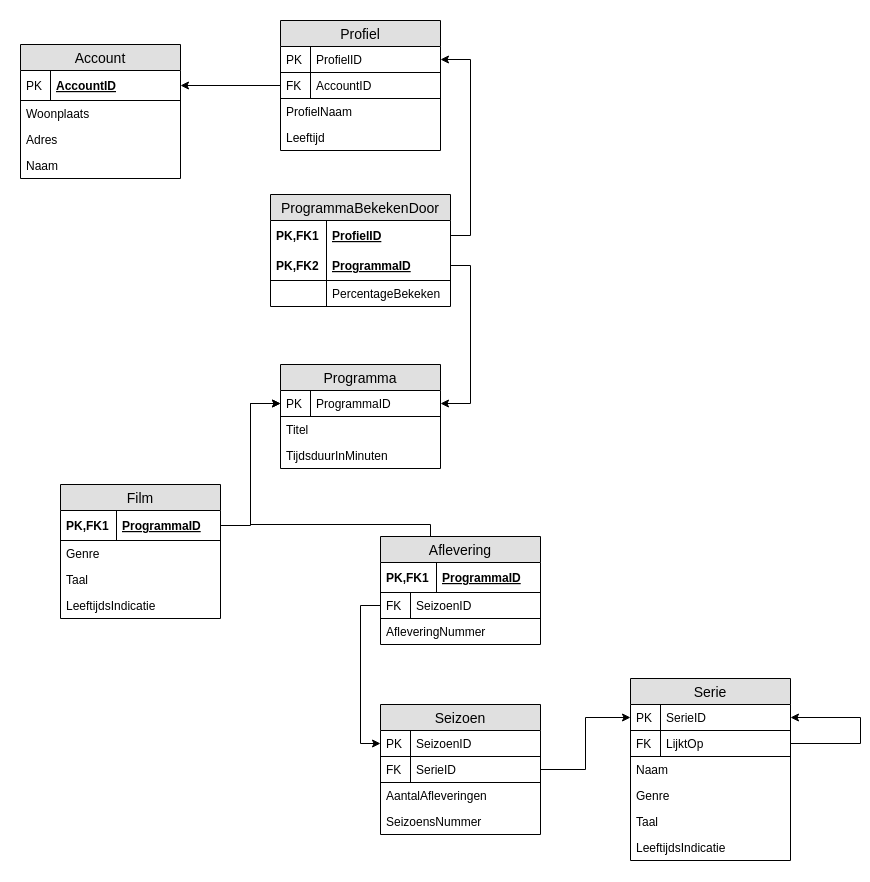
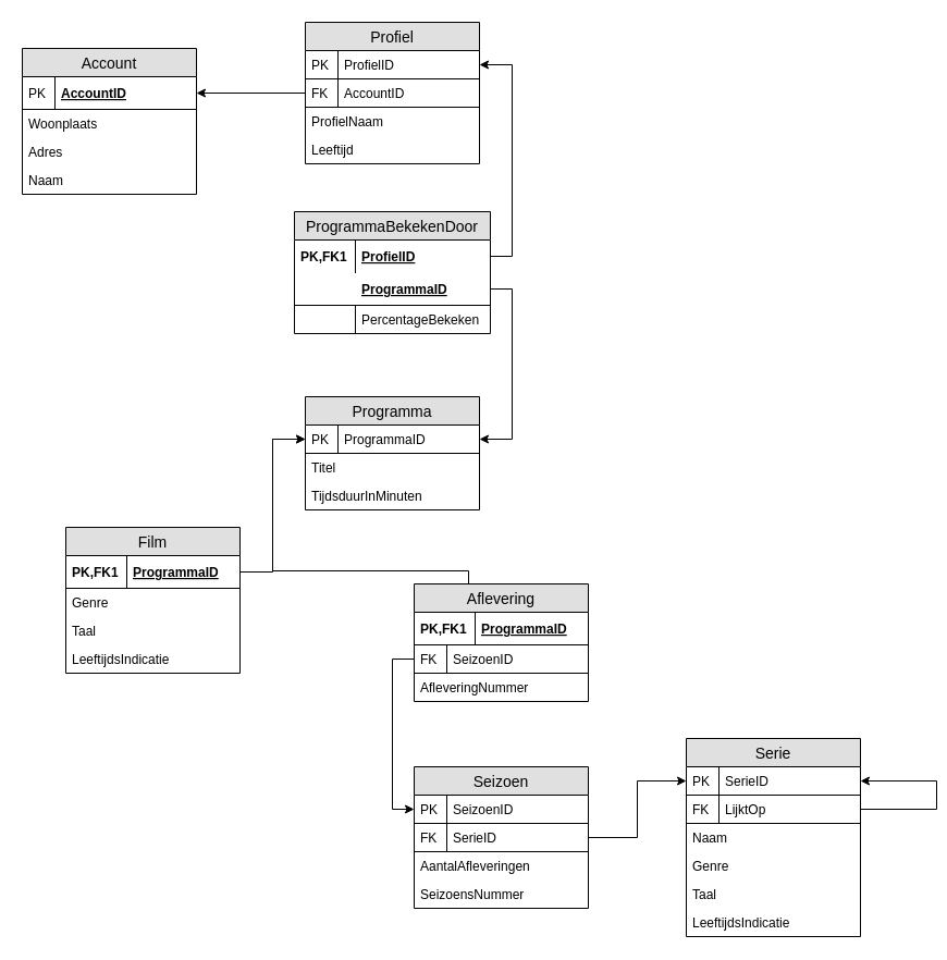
  <mxCell id="0" />
  <mxCell id="1" parent="0" />
  <mxCell id="2" value="Account" style="swimlane;fontStyle=0;childLayout=stackLayout;horizontal=1;startSize=26;fillColor=#e0e0e0;horizontalStack=0;resizeParent=1;resizeParentMax=0;resizeLast=0;collapsible=1;marginBottom=0;swimlaneFillColor=#ffffff;align=center;fontSize=14;" vertex="1" parent="1"><mxGeometry x="20" y="44" width="160" height="134" as="geometry" /></mxCell>
  <mxCell id="3" value="AccountID" style="shape=partialRectangle;top=0;left=0;right=0;bottom=1;align=left;verticalAlign=middle;fillColor=none;spacingLeft=34;spacingRight=4;overflow=hidden;rotatable=0;points=[[0,0.5],[1,0.5]];portConstraint=eastwest;dropTarget=0;fontStyle=5;fontSize=12;" vertex="1" parent="2"><mxGeometry y="26" width="160" height="30" as="geometry" /></mxCell>
  <mxCell id="4" value="PK" style="shape=partialRectangle;top=0;left=0;bottom=0;fillColor=none;align=left;verticalAlign=middle;spacingLeft=4;spacingRight=4;overflow=hidden;rotatable=0;points=[];portConstraint=eastwest;part=1;fontSize=12;" vertex="1" connectable="0" parent="3"><mxGeometry width="30" height="30" as="geometry" /></mxCell>
  <mxCell id="5" value="Woonplaats" style="text;strokeColor=none;fillColor=none;spacingLeft=4;spacingRight=4;overflow=hidden;rotatable=0;points=[[0,0.5],[1,0.5]];portConstraint=eastwest;fontSize=12;" vertex="1" parent="2"><mxGeometry y="56" width="160" height="26" as="geometry" /></mxCell>
  <mxCell id="6" value="Adres&#10;" style="text;strokeColor=none;fillColor=none;spacingLeft=4;spacingRight=4;overflow=hidden;rotatable=0;points=[[0,0.5],[1,0.5]];portConstraint=eastwest;fontSize=12;" vertex="1" parent="2"><mxGeometry y="82" width="160" height="26" as="geometry" /></mxCell>
  <mxCell id="7" value="Naam" style="text;strokeColor=none;fillColor=none;spacingLeft=4;spacingRight=4;overflow=hidden;rotatable=0;points=[[0,0.5],[1,0.5]];portConstraint=eastwest;fontSize=12;" vertex="1" parent="2"><mxGeometry y="108" width="160" height="26" as="geometry" /></mxCell>
  <mxCell id="8" style="edgeStyle=orthogonalEdgeStyle;rounded=0;orthogonalLoop=1;jettySize=auto;html=1;entryX=1;entryY=0.5;entryDx=0;entryDy=0;" edge="1" parent="1" source="9" target="3"><mxGeometry relative="1" as="geometry" /></mxCell>
  <mxCell id="9" value="Profiel" style="swimlane;fontStyle=0;childLayout=stackLayout;horizontal=1;startSize=26;fillColor=#e0e0e0;horizontalStack=0;resizeParent=1;resizeParentMax=0;resizeLast=0;collapsible=1;marginBottom=0;swimlaneFillColor=#ffffff;align=center;fontSize=14;" vertex="1" parent="1"><mxGeometry x="280" y="20" width="160" height="130" as="geometry" /></mxCell>
  <mxCell id="10" value="ProfielID" style="shape=partialRectangle;top=0;left=0;right=0;bottom=1;align=left;verticalAlign=top;fillColor=none;spacingLeft=34;spacingRight=4;overflow=hidden;rotatable=0;points=[[0,0.5],[1,0.5]];portConstraint=eastwest;dropTarget=0;fontSize=12;" vertex="1" parent="9"><mxGeometry y="26" width="160" height="26" as="geometry" /></mxCell>
  <mxCell id="11" value="PK" style="shape=partialRectangle;top=0;left=0;bottom=0;fillColor=none;align=left;verticalAlign=top;spacingLeft=4;spacingRight=4;overflow=hidden;rotatable=0;points=[];portConstraint=eastwest;part=1;fontSize=12;" vertex="1" connectable="0" parent="10"><mxGeometry width="30" height="26" as="geometry" /></mxCell>
  <mxCell id="12" value="AccountID" style="shape=partialRectangle;top=0;left=0;right=0;bottom=1;align=left;verticalAlign=top;fillColor=none;spacingLeft=34;spacingRight=4;overflow=hidden;rotatable=0;points=[[0,0.5],[1,0.5]];portConstraint=eastwest;dropTarget=0;fontSize=12;" vertex="1" parent="9"><mxGeometry y="52" width="160" height="26" as="geometry" /></mxCell>
  <mxCell id="13" value="FK" style="shape=partialRectangle;top=0;left=0;bottom=0;fillColor=none;align=left;verticalAlign=top;spacingLeft=4;spacingRight=4;overflow=hidden;rotatable=0;points=[];portConstraint=eastwest;part=1;fontSize=12;" vertex="1" connectable="0" parent="12"><mxGeometry width="30" height="26" as="geometry" /></mxCell>
  <mxCell id="14" value="ProfielNaam" style="text;strokeColor=none;fillColor=none;spacingLeft=4;spacingRight=4;overflow=hidden;rotatable=0;points=[[0,0.5],[1,0.5]];portConstraint=eastwest;fontSize=12;" vertex="1" parent="9"><mxGeometry y="78" width="160" height="26" as="geometry" /></mxCell>
  <mxCell id="15" value="Leeftijd" style="text;strokeColor=none;fillColor=none;spacingLeft=4;spacingRight=4;overflow=hidden;rotatable=0;points=[[0,0.5],[1,0.5]];portConstraint=eastwest;fontSize=12;" vertex="1" parent="9"><mxGeometry y="104" width="160" height="26" as="geometry" /></mxCell>
  <mxCell id="16" value="Programma" style="swimlane;fontStyle=0;childLayout=stackLayout;horizontal=1;startSize=26;fillColor=#e0e0e0;horizontalStack=0;resizeParent=1;resizeParentMax=0;resizeLast=0;collapsible=1;marginBottom=0;swimlaneFillColor=#ffffff;align=center;fontSize=14;" vertex="1" parent="1"><mxGeometry x="280" y="364" width="160" height="104" as="geometry"><mxRectangle x="410" y="290" width="70" height="26" as="alternateBounds" /></mxGeometry></mxCell>
  <mxCell id="17" value="ProgrammaID" style="shape=partialRectangle;top=0;left=0;right=0;bottom=1;align=left;verticalAlign=top;fillColor=none;spacingLeft=34;spacingRight=4;overflow=hidden;rotatable=0;points=[[0,0.5],[1,0.5]];portConstraint=eastwest;dropTarget=0;fontSize=12;" vertex="1" parent="16"><mxGeometry y="26" width="160" height="26" as="geometry" /></mxCell>
  <mxCell id="18" value="PK" style="shape=partialRectangle;top=0;left=0;bottom=0;fillColor=none;align=left;verticalAlign=top;spacingLeft=4;spacingRight=4;overflow=hidden;rotatable=0;points=[];portConstraint=eastwest;part=1;fontSize=12;" vertex="1" connectable="0" parent="17"><mxGeometry width="30" height="26" as="geometry" /></mxCell>
  <mxCell id="19" value="Titel" style="text;strokeColor=none;fillColor=none;spacingLeft=4;spacingRight=4;overflow=hidden;rotatable=0;points=[[0,0.5],[1,0.5]];portConstraint=eastwest;fontSize=12;" vertex="1" parent="16"><mxGeometry y="52" width="160" height="26" as="geometry" /></mxCell>
  <mxCell id="20" value="TijdsduurInMinuten" style="text;strokeColor=none;fillColor=none;spacingLeft=4;spacingRight=4;overflow=hidden;rotatable=0;points=[[0,0.5],[1,0.5]];portConstraint=eastwest;fontSize=12;" vertex="1" parent="16"><mxGeometry y="78" width="160" height="26" as="geometry" /></mxCell>
  <mxCell id="21" value="ProgrammaBekekenDoor" style="swimlane;fontStyle=0;childLayout=stackLayout;horizontal=1;startSize=26;fillColor=#e0e0e0;horizontalStack=0;resizeParent=1;resizeParentMax=0;resizeLast=0;collapsible=1;marginBottom=0;swimlaneFillColor=#ffffff;align=center;fontSize=14;" vertex="1" parent="1"><mxGeometry x="270" y="194" width="180" height="112" as="geometry" /></mxCell>
  <mxCell id="22" value="ProfielID" style="shape=partialRectangle;top=0;left=0;right=0;bottom=0;align=left;verticalAlign=middle;fillColor=none;spacingLeft=60;spacingRight=4;overflow=hidden;rotatable=0;points=[[0,0.5],[1,0.5]];portConstraint=eastwest;dropTarget=0;fontStyle=5;fontSize=12;" vertex="1" parent="21"><mxGeometry y="26" width="180" height="30" as="geometry" /></mxCell>
  <mxCell id="23" value="PK,FK1" style="shape=partialRectangle;fontStyle=1;top=0;left=0;bottom=0;fillColor=none;align=left;verticalAlign=middle;spacingLeft=4;spacingRight=4;overflow=hidden;rotatable=0;points=[];portConstraint=eastwest;part=1;fontSize=12;" vertex="1" connectable="0" parent="22"><mxGeometry width="56" height="30" as="geometry" /></mxCell>
  <mxCell id="24" value="ProgrammaID" style="shape=partialRectangle;top=0;left=0;right=0;bottom=1;align=left;verticalAlign=middle;fillColor=none;spacingLeft=60;spacingRight=4;overflow=hidden;rotatable=0;points=[[0,0.5],[1,0.5]];portConstraint=eastwest;dropTarget=0;fontStyle=5;fontSize=12;" vertex="1" parent="21"><mxGeometry y="56" width="180" height="30" as="geometry" /></mxCell>
- <mxCell id="25" value="PK,FK2" style="shape=partialRectangle;fontStyle=1;top=0;left=0;bottom=0;fillColor=none;align=left;verticalAlign=middle;spacingLeft=4;spacingRight=4;overflow=hidden;rotatable=0;points=[];portConstraint=eastwest;part=1;fontSize=12;" vertex="1" connectable="0" parent="24"><mxGeometry width="56" height="30" as="geometry" /></mxCell>
  <mxCell id="26" value="PercentageBekeken" style="shape=partialRectangle;top=0;left=0;right=0;bottom=0;align=left;verticalAlign=top;fillColor=none;spacingLeft=60;spacingRight=4;overflow=hidden;rotatable=0;points=[[0,0.5],[1,0.5]];portConstraint=eastwest;dropTarget=0;fontSize=12;" vertex="1" parent="21"><mxGeometry y="86" width="180" height="26" as="geometry" /></mxCell>
  <mxCell id="27" value="" style="shape=partialRectangle;top=0;left=0;bottom=0;fillColor=none;align=left;verticalAlign=top;spacingLeft=4;spacingRight=4;overflow=hidden;rotatable=0;points=[];portConstraint=eastwest;part=1;fontSize=12;" vertex="1" connectable="0" parent="26"><mxGeometry width="56" height="26" as="geometry" /></mxCell>
  <mxCell id="28" style="edgeStyle=orthogonalEdgeStyle;rounded=0;orthogonalLoop=1;jettySize=auto;html=1;entryX=1;entryY=0.5;entryDx=0;entryDy=0;exitX=1;exitY=0.5;exitDx=0;exitDy=0;" edge="1" parent="1" source="22" target="10"><mxGeometry relative="1" as="geometry" /></mxCell>
  <mxCell id="29" style="edgeStyle=orthogonalEdgeStyle;rounded=0;orthogonalLoop=1;jettySize=auto;html=1;entryX=1;entryY=0.5;entryDx=0;entryDy=0;exitX=1;exitY=0.5;exitDx=0;exitDy=0;" edge="1" parent="1" source="24" target="17"><mxGeometry relative="1" as="geometry" /></mxCell>
  <mxCell id="30" value="Film" style="swimlane;fontStyle=0;childLayout=stackLayout;horizontal=1;startSize=26;fillColor=#e0e0e0;horizontalStack=0;resizeParent=1;resizeParentMax=0;resizeLast=0;collapsible=1;marginBottom=0;swimlaneFillColor=#ffffff;align=center;fontSize=14;" vertex="1" parent="1"><mxGeometry x="60" y="484" width="160" height="134" as="geometry" /></mxCell>
  <mxCell id="31" value="ProgrammaID" style="shape=partialRectangle;top=0;left=0;right=0;bottom=1;align=left;verticalAlign=middle;fillColor=none;spacingLeft=60;spacingRight=4;overflow=hidden;rotatable=0;points=[[0,0.5],[1,0.5]];portConstraint=eastwest;dropTarget=0;fontStyle=5;fontSize=12;" vertex="1" parent="30"><mxGeometry y="26" width="160" height="30" as="geometry" /></mxCell>
  <mxCell id="32" value="PK,FK1" style="shape=partialRectangle;fontStyle=1;top=0;left=0;bottom=0;fillColor=none;align=left;verticalAlign=middle;spacingLeft=4;spacingRight=4;overflow=hidden;rotatable=0;points=[];portConstraint=eastwest;part=1;fontSize=12;" vertex="1" connectable="0" parent="31"><mxGeometry width="56" height="30" as="geometry" /></mxCell>
  <mxCell id="33" value="Genre" style="text;strokeColor=none;fillColor=none;spacingLeft=4;spacingRight=4;overflow=hidden;rotatable=0;points=[[0,0.5],[1,0.5]];portConstraint=eastwest;fontSize=12;" vertex="1" parent="30"><mxGeometry y="56" width="160" height="26" as="geometry" /></mxCell>
  <mxCell id="34" value="Taal" style="text;strokeColor=none;fillColor=none;spacingLeft=4;spacingRight=4;overflow=hidden;rotatable=0;points=[[0,0.5],[1,0.5]];portConstraint=eastwest;fontSize=12;" vertex="1" parent="30"><mxGeometry y="82" width="160" height="26" as="geometry" /></mxCell>
  <mxCell id="35" value="LeeftijdsIndicatie" style="text;strokeColor=none;fillColor=none;spacingLeft=4;spacingRight=4;overflow=hidden;rotatable=0;points=[[0,0.5],[1,0.5]];portConstraint=eastwest;fontSize=12;" vertex="1" parent="30"><mxGeometry y="108" width="160" height="26" as="geometry" /></mxCell>
  <mxCell id="36" style="edgeStyle=orthogonalEdgeStyle;rounded=0;orthogonalLoop=1;jettySize=auto;html=1;entryX=0;entryY=0.5;entryDx=0;entryDy=0;" edge="1" parent="1" source="31" target="17"><mxGeometry relative="1" as="geometry" /></mxCell>
  <mxCell id="37" style="edgeStyle=orthogonalEdgeStyle;rounded=0;orthogonalLoop=1;jettySize=auto;html=1;entryX=0;entryY=0.5;entryDx=0;entryDy=0;" edge="1" parent="1" source="38" target="17"><mxGeometry relative="1" as="geometry"><Array as="points"><mxPoint x="430" y="524" /><mxPoint x="250" y="524" /><mxPoint x="250" y="403" /></Array></mxGeometry></mxCell>
  <mxCell id="38" value="Aflevering" style="swimlane;fontStyle=0;childLayout=stackLayout;horizontal=1;startSize=26;fillColor=#e0e0e0;horizontalStack=0;resizeParent=1;resizeParentMax=0;resizeLast=0;collapsible=1;marginBottom=0;swimlaneFillColor=#ffffff;align=center;fontSize=14;" vertex="1" parent="1"><mxGeometry x="380" y="536" width="160" height="108" as="geometry" /></mxCell>
  <mxCell id="39" value="ProgrammaID" style="shape=partialRectangle;top=0;left=0;right=0;bottom=1;align=left;verticalAlign=middle;fillColor=none;spacingLeft=60;spacingRight=4;overflow=hidden;rotatable=0;points=[[0,0.5],[1,0.5]];portConstraint=eastwest;dropTarget=0;fontStyle=5;fontSize=12;" vertex="1" parent="38"><mxGeometry y="26" width="160" height="30" as="geometry" /></mxCell>
  <mxCell id="40" value="PK,FK1" style="shape=partialRectangle;fontStyle=1;top=0;left=0;bottom=0;fillColor=none;align=left;verticalAlign=middle;spacingLeft=4;spacingRight=4;overflow=hidden;rotatable=0;points=[];portConstraint=eastwest;part=1;fontSize=12;" vertex="1" connectable="0" parent="39"><mxGeometry width="56" height="30" as="geometry" /></mxCell>
  <mxCell id="41" value="SeizoenID" style="shape=partialRectangle;top=0;left=0;right=0;bottom=1;align=left;verticalAlign=top;fillColor=none;spacingLeft=34;spacingRight=4;overflow=hidden;rotatable=0;points=[[0,0.5],[1,0.5]];portConstraint=eastwest;dropTarget=0;fontSize=12;" vertex="1" parent="38"><mxGeometry y="56" width="160" height="26" as="geometry" /></mxCell>
  <mxCell id="42" value="FK" style="shape=partialRectangle;top=0;left=0;bottom=0;fillColor=none;align=left;verticalAlign=top;spacingLeft=4;spacingRight=4;overflow=hidden;rotatable=0;points=[];portConstraint=eastwest;part=1;fontSize=12;" vertex="1" connectable="0" parent="41"><mxGeometry width="30" height="26" as="geometry" /></mxCell>
  <mxCell id="43" value="AfleveringNummer" style="text;strokeColor=none;fillColor=none;spacingLeft=4;spacingRight=4;overflow=hidden;rotatable=0;points=[[0,0.5],[1,0.5]];portConstraint=eastwest;fontSize=12;" vertex="1" parent="38"><mxGeometry y="82" width="160" height="26" as="geometry" /></mxCell>
  <mxCell id="44" value="Seizoen" style="swimlane;fontStyle=0;childLayout=stackLayout;horizontal=1;startSize=26;fillColor=#e0e0e0;horizontalStack=0;resizeParent=1;resizeParentMax=0;resizeLast=0;collapsible=1;marginBottom=0;swimlaneFillColor=#ffffff;align=center;fontSize=14;" vertex="1" parent="1"><mxGeometry x="380" y="704" width="160" height="130" as="geometry" /></mxCell>
  <mxCell id="45" value="SeizoenID" style="shape=partialRectangle;top=0;left=0;right=0;bottom=1;align=left;verticalAlign=top;fillColor=none;spacingLeft=34;spacingRight=4;overflow=hidden;rotatable=0;points=[[0,0.5],[1,0.5]];portConstraint=eastwest;dropTarget=0;fontSize=12;" vertex="1" parent="44"><mxGeometry y="26" width="160" height="26" as="geometry" /></mxCell>
  <mxCell id="46" value="PK" style="shape=partialRectangle;top=0;left=0;bottom=0;fillColor=none;align=left;verticalAlign=top;spacingLeft=4;spacingRight=4;overflow=hidden;rotatable=0;points=[];portConstraint=eastwest;part=1;fontSize=12;" vertex="1" connectable="0" parent="45"><mxGeometry width="30" height="26" as="geometry" /></mxCell>
  <mxCell id="47" value="SerieID" style="shape=partialRectangle;top=0;left=0;right=0;bottom=1;align=left;verticalAlign=top;fillColor=none;spacingLeft=34;spacingRight=4;overflow=hidden;rotatable=0;points=[[0,0.5],[1,0.5]];portConstraint=eastwest;dropTarget=0;fontSize=12;" vertex="1" parent="44"><mxGeometry y="52" width="160" height="26" as="geometry" /></mxCell>
  <mxCell id="48" value="FK" style="shape=partialRectangle;top=0;left=0;bottom=0;fillColor=none;align=left;verticalAlign=top;spacingLeft=4;spacingRight=4;overflow=hidden;rotatable=0;points=[];portConstraint=eastwest;part=1;fontSize=12;" vertex="1" connectable="0" parent="47"><mxGeometry width="30" height="26" as="geometry" /></mxCell>
  <mxCell id="49" value="AantalAfleveringen" style="text;strokeColor=none;fillColor=none;spacingLeft=4;spacingRight=4;overflow=hidden;rotatable=0;points=[[0,0.5],[1,0.5]];portConstraint=eastwest;fontSize=12;" vertex="1" parent="44"><mxGeometry y="78" width="160" height="26" as="geometry" /></mxCell>
  <mxCell id="50" value="SeizoensNummer" style="text;strokeColor=none;fillColor=none;spacingLeft=4;spacingRight=4;overflow=hidden;rotatable=0;points=[[0,0.5],[1,0.5]];portConstraint=eastwest;fontSize=12;" vertex="1" parent="44"><mxGeometry y="104" width="160" height="26" as="geometry" /></mxCell>
  <mxCell id="51" style="edgeStyle=orthogonalEdgeStyle;rounded=0;orthogonalLoop=1;jettySize=auto;html=1;entryX=0;entryY=0.5;entryDx=0;entryDy=0;" edge="1" parent="1" source="41" target="45"><mxGeometry relative="1" as="geometry" /></mxCell>
  <mxCell id="52" value="Serie" style="swimlane;fontStyle=0;childLayout=stackLayout;horizontal=1;startSize=26;fillColor=#e0e0e0;horizontalStack=0;resizeParent=1;resizeParentMax=0;resizeLast=0;collapsible=1;marginBottom=0;swimlaneFillColor=#ffffff;align=center;fontSize=14;" vertex="1" parent="1"><mxGeometry x="630" y="678" width="160" height="182" as="geometry" /></mxCell>
  <mxCell id="53" value="SerieID" style="shape=partialRectangle;top=0;left=0;right=0;bottom=1;align=left;verticalAlign=top;fillColor=none;spacingLeft=34;spacingRight=4;overflow=hidden;rotatable=0;points=[[0,0.5],[1,0.5]];portConstraint=eastwest;dropTarget=0;fontSize=12;" vertex="1" parent="52"><mxGeometry y="26" width="160" height="26" as="geometry" /></mxCell>
  <mxCell id="54" value="PK" style="shape=partialRectangle;top=0;left=0;bottom=0;fillColor=none;align=left;verticalAlign=top;spacingLeft=4;spacingRight=4;overflow=hidden;rotatable=0;points=[];portConstraint=eastwest;part=1;fontSize=12;" vertex="1" connectable="0" parent="53"><mxGeometry width="30" height="26" as="geometry" /></mxCell>
  <mxCell id="55" style="edgeStyle=orthogonalEdgeStyle;rounded=0;orthogonalLoop=1;jettySize=auto;html=1;entryX=1;entryY=0.5;entryDx=0;entryDy=0;exitX=1;exitY=0.5;exitDx=0;exitDy=0;" edge="1" parent="52" source="56" target="53"><mxGeometry relative="1" as="geometry"><mxPoint x="280" y="86" as="sourcePoint" /><Array as="points"><mxPoint x="230" y="65" /><mxPoint x="230" y="39" /></Array></mxGeometry></mxCell>
  <mxCell id="56" value="LijktOp" style="shape=partialRectangle;top=0;left=0;right=0;bottom=1;align=left;verticalAlign=top;fillColor=none;spacingLeft=34;spacingRight=4;overflow=hidden;rotatable=0;points=[[0,0.5],[1,0.5]];portConstraint=eastwest;dropTarget=0;fontSize=12;" vertex="1" parent="52"><mxGeometry y="52" width="160" height="26" as="geometry" /></mxCell>
  <mxCell id="57" value="FK" style="shape=partialRectangle;top=0;left=0;bottom=0;fillColor=none;align=left;verticalAlign=top;spacingLeft=4;spacingRight=4;overflow=hidden;rotatable=0;points=[];portConstraint=eastwest;part=1;fontSize=12;" vertex="1" connectable="0" parent="56"><mxGeometry width="30" height="26" as="geometry" /></mxCell>
  <mxCell id="58" value="Naam" style="text;strokeColor=none;fillColor=none;spacingLeft=4;spacingRight=4;overflow=hidden;rotatable=0;points=[[0,0.5],[1,0.5]];portConstraint=eastwest;fontSize=12;" vertex="1" parent="52"><mxGeometry y="78" width="160" height="26" as="geometry" /></mxCell>
  <mxCell id="59" value="Genre" style="text;strokeColor=none;fillColor=none;spacingLeft=4;spacingRight=4;overflow=hidden;rotatable=0;points=[[0,0.5],[1,0.5]];portConstraint=eastwest;fontSize=12;" vertex="1" parent="52"><mxGeometry y="104" width="160" height="26" as="geometry" /></mxCell>
  <mxCell id="60" value="Taal" style="text;strokeColor=none;fillColor=none;spacingLeft=4;spacingRight=4;overflow=hidden;rotatable=0;points=[[0,0.5],[1,0.5]];portConstraint=eastwest;fontSize=12;" vertex="1" parent="52"><mxGeometry y="130" width="160" height="26" as="geometry" /></mxCell>
  <mxCell id="61" value="LeeftijdsIndicatie" style="text;strokeColor=none;fillColor=none;spacingLeft=4;spacingRight=4;overflow=hidden;rotatable=0;points=[[0,0.5],[1,0.5]];portConstraint=eastwest;fontSize=12;" vertex="1" parent="52"><mxGeometry y="156" width="160" height="26" as="geometry" /></mxCell>
  <mxCell id="62" style="edgeStyle=orthogonalEdgeStyle;rounded=0;orthogonalLoop=1;jettySize=auto;html=1;entryX=0;entryY=0.5;entryDx=0;entryDy=0;" edge="1" parent="1" source="47" target="53"><mxGeometry relative="1" as="geometry" /></mxCell>
